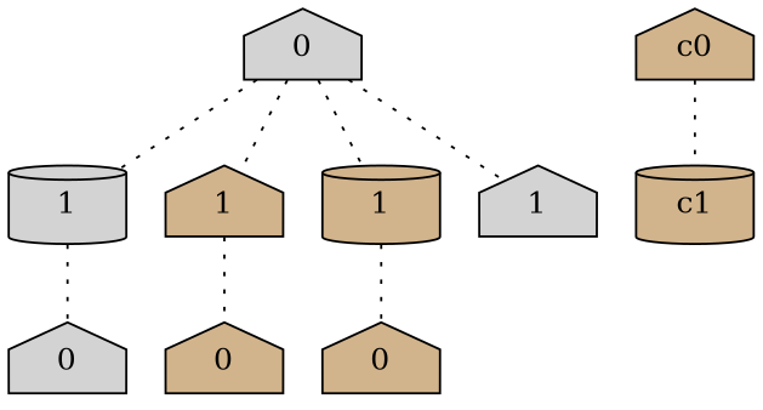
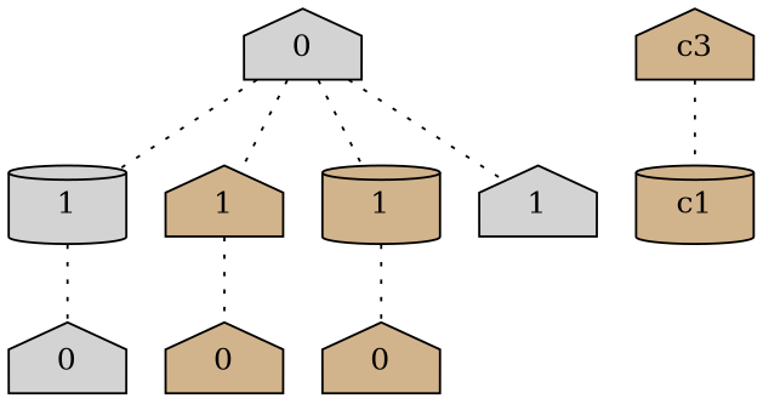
  graph {
    node [style=filled fillcolor=tan shape=house]
    edge [style=dotted]
    n1 [label=0 fillcolor=lightgrey]
    n2 [label=1 fillcolor=lightgrey shape=cylinder]
    n3 [label=1]
    n4 [label=1 shape=cylinder]
    n5 [label=1 fillcolor=lightgrey]
    n6 [label=0 fillcolor=lightgrey]
    n7 [label=0]
    n8 [label=0]
-   c0
+   c0 [label=c3]
    c1 [shape=cylinder]
    n1 -- n2
    n1 -- n3
    n1 -- n4
    n1 -- n5
    n2 -- n6
    n3 -- n7
    n4 -- n8
    c0 -- c1
  }
